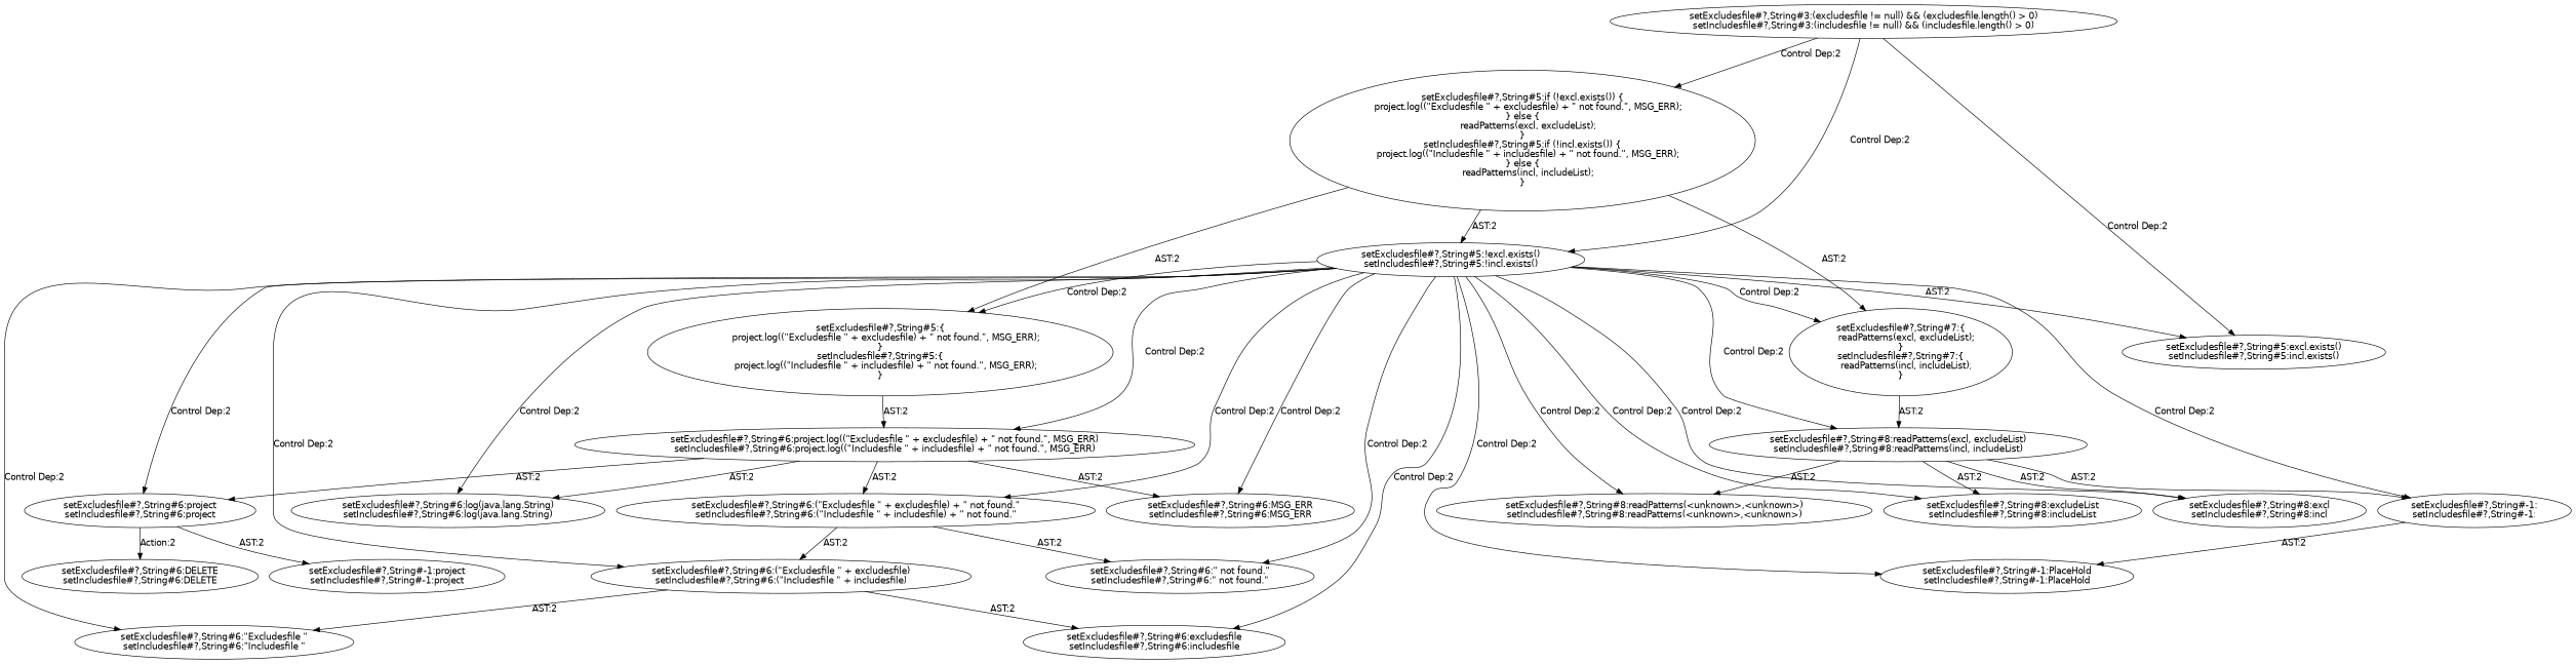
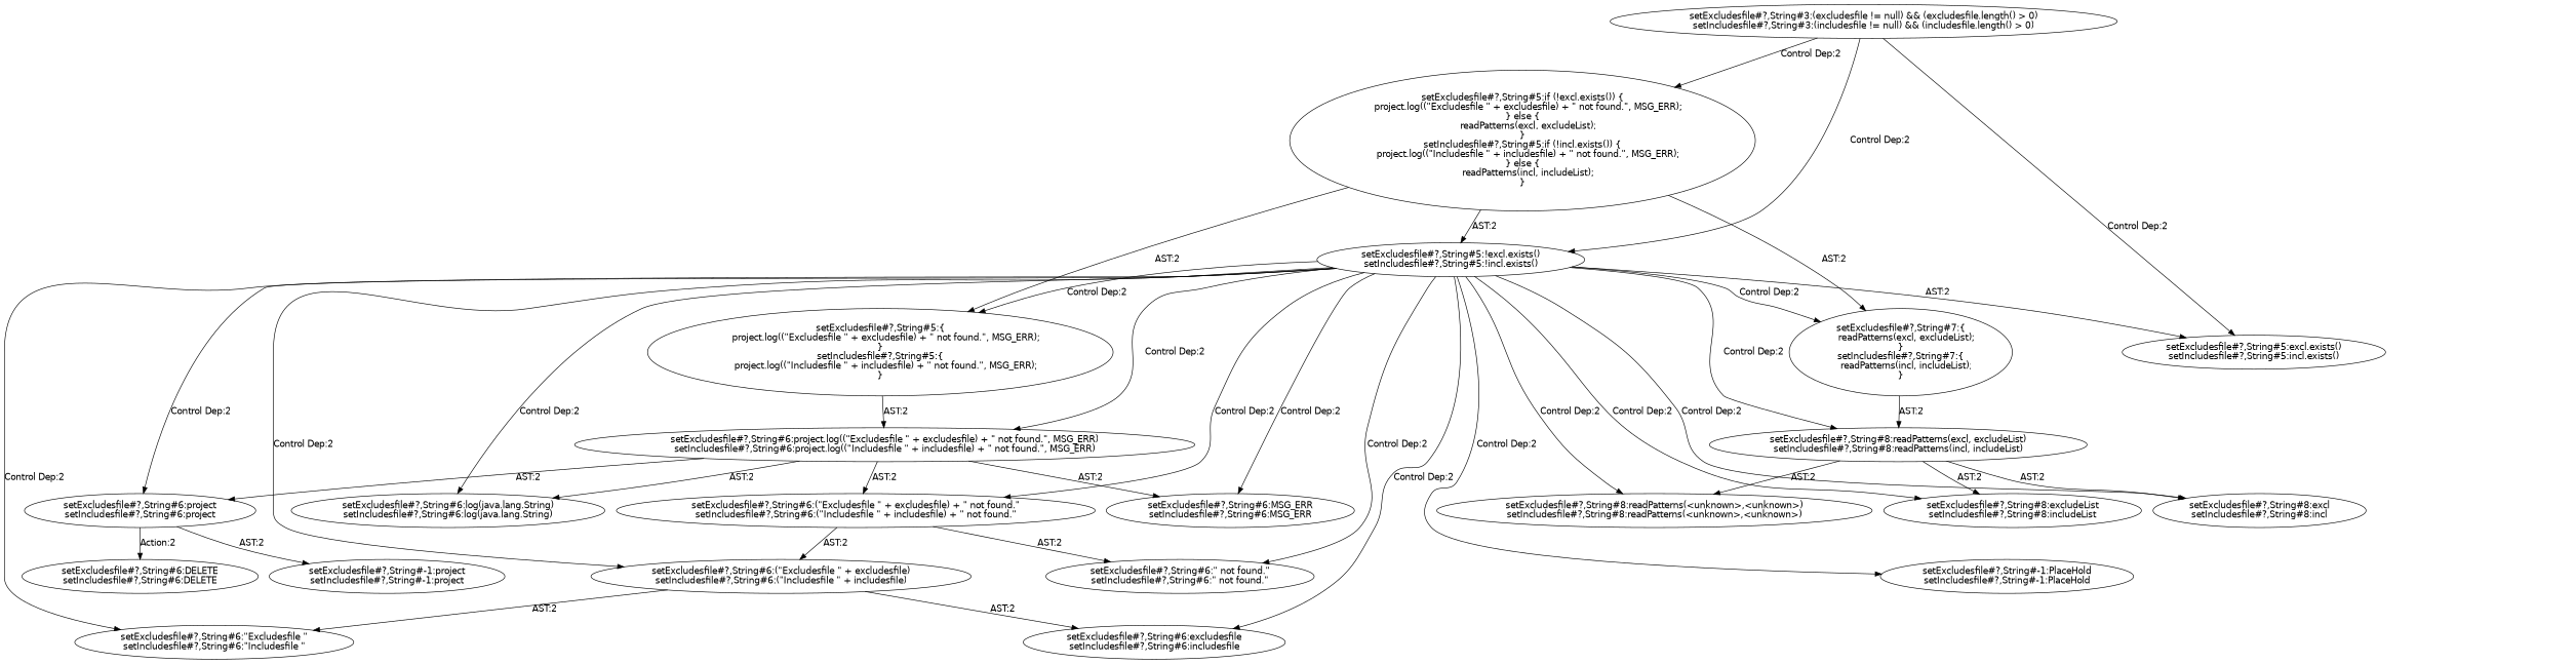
  digraph {
    fontname="DejaVu Sans"
    node [shape=ellipse fontname="DejaVu Sans"]
    edge [fontname="DejaVu Sans"]
    n1 [label="setExcludesfile#?,String#6:DELETE\nsetIncludesfile#?,String#6:DELETE"]
    n2 [label="setExcludesfile#?,String#6:project\nsetIncludesfile#?,String#6:project"]
    n3 [label="setExcludesfile#?,String#-1:project\nsetIncludesfile#?,String#-1:project"]
    n4 [label="setExcludesfile#?,String#5:!excl.exists()\nsetIncludesfile#?,String#5:!incl.exists()"]
    n5 [label="setExcludesfile#?,String#5:excl.exists()\nsetIncludesfile#?,String#5:incl.exists()"]
    n6 [label="setExcludesfile#?,String#5:\{\n    project.log((\"Excludesfile \" + excludesfile) + \" not found.\", MSG_ERR);\n\}\nsetIncludesfile#?,String#5:\{\n    project.log((\"Includesfile \" + includesfile) + \" not found.\", MSG_ERR);\n\}"]
    n7 [label="setExcludesfile#?,String#6:project.log((\"Excludesfile \" + excludesfile) + \" not found.\", MSG_ERR)\nsetIncludesfile#?,String#6:project.log((\"Includesfile \" + includesfile) + \" not found.\", MSG_ERR)"]
    n8 [label="setExcludesfile#?,String#6:log(java.lang.String)\nsetIncludesfile#?,String#6:log(java.lang.String)"]
    n9 [label="setExcludesfile#?,String#6:(\"Excludesfile \" + excludesfile) + \" not found.\"\nsetIncludesfile#?,String#6:(\"Includesfile \" + includesfile) + \" not found.\""]
    n10 [label="setExcludesfile#?,String#6:(\"Excludesfile \" + excludesfile)\nsetIncludesfile#?,String#6:(\"Includesfile \" + includesfile)"]
    n11 [label="setExcludesfile#?,String#6:\"Excludesfile \"\nsetIncludesfile#?,String#6:\"Includesfile \""]
    n12 [label="setExcludesfile#?,String#6:excludesfile\nsetIncludesfile#?,String#6:includesfile"]
    n13 [label="setExcludesfile#?,String#6:\" not found.\"\nsetIncludesfile#?,String#6:\" not found.\""]
    n14 [label="setExcludesfile#?,String#6:MSG_ERR\nsetIncludesfile#?,String#6:MSG_ERR"]
    n15 [label="setExcludesfile#?,String#7:\{\n    readPatterns(excl, excludeList);\n\}\nsetIncludesfile#?,String#7:\{\n    readPatterns(incl, includeList);\n\}"]
    n16 [label="setExcludesfile#?,String#8:readPatterns(excl, excludeList)\nsetIncludesfile#?,String#8:readPatterns(incl, includeList)"]
    n17 [label="setExcludesfile#?,String#8:readPatterns(<unknown>,<unknown>)\nsetIncludesfile#?,String#8:readPatterns(<unknown>,<unknown>)"]
-   n18 [label="setExcludesfile#?,String#-1:\nsetIncludesfile#?,String#-1:"]
    n19 [label="setExcludesfile#?,String#-1:PlaceHold\nsetIncludesfile#?,String#-1:PlaceHold"]
    n20 [label="setExcludesfile#?,String#8:excl\nsetIncludesfile#?,String#8:incl"]
    n21 [label="setExcludesfile#?,String#8:excludeList\nsetIncludesfile#?,String#8:includeList"]
    n22 [label="setExcludesfile#?,String#3:(excludesfile != null) && (excludesfile.length() > 0)\nsetIncludesfile#?,String#3:(includesfile != null) && (includesfile.length() > 0)"]
    n23 [label="setExcludesfile#?,String#5:if (!excl.exists()) \{\n    project.log((\"Excludesfile \" + excludesfile) + \" not found.\", MSG_ERR);\n\} else \{\n    readPatterns(excl, excludeList);\n\}\nsetIncludesfile#?,String#5:if (!incl.exists()) \{\n    project.log((\"Includesfile \" + includesfile) + \" not found.\", MSG_ERR);\n\} else \{\n    readPatterns(incl, includeList);\n\}"]
    n2 -> n1 [label="Action:2"]
    n2 -> n3 [label="AST:2"]
    n4 -> n2 [label="Control Dep:2"]
    n4 -> n5 [label="AST:2"]
    n4 -> n6 [label="Control Dep:2"]
    n4 -> n7 [label="Control Dep:2"]
    n4 -> n8 [label="Control Dep:2"]
    n4 -> n9 [label="Control Dep:2"]
    n4 -> n10 [label="Control Dep:2"]
    n4 -> n11 [label="Control Dep:2"]
    n4 -> n12 [label="Control Dep:2"]
    n4 -> n13 [label="Control Dep:2"]
    n4 -> n14 [label="Control Dep:2"]
    n4 -> n15 [label="Control Dep:2"]
    n4 -> n16 [label="Control Dep:2"]
    n4 -> n17 [label="Control Dep:2"]
-   n4 -> n18 [label="Control Dep:2"]
    n4 -> n19 [label="Control Dep:2"]
    n4 -> n20 [label="Control Dep:2"]
    n4 -> n21 [label="Control Dep:2"]
    n6 -> n7 [label="AST:2"]
    n7 -> n2 [label="AST:2"]
    n7 -> n8 [label="AST:2"]
    n7 -> n9 [label="AST:2"]
    n7 -> n14 [label="AST:2"]
    n9 -> n10 [label="AST:2"]
    n9 -> n13 [label="AST:2"]
    n10 -> n11 [label="AST:2"]
    n10 -> n12 [label="AST:2"]
    n15 -> n16 [label="AST:2"]
    n16 -> n17 [label="AST:2"]
-   n16 -> n18 [label="AST:2"]
    n16 -> n20 [label="AST:2"]
    n16 -> n21 [label="AST:2"]
-   n18 -> n19 [label="AST:2"]
    n22 -> n4 [label="Control Dep:2"]
    n22 -> n5 [label="Control Dep:2"]
    n22 -> n23 [label="Control Dep:2"]
    n23 -> n4 [label="AST:2"]
    n23 -> n6 [label="AST:2"]
    n23 -> n15 [label="AST:2"]
  }
